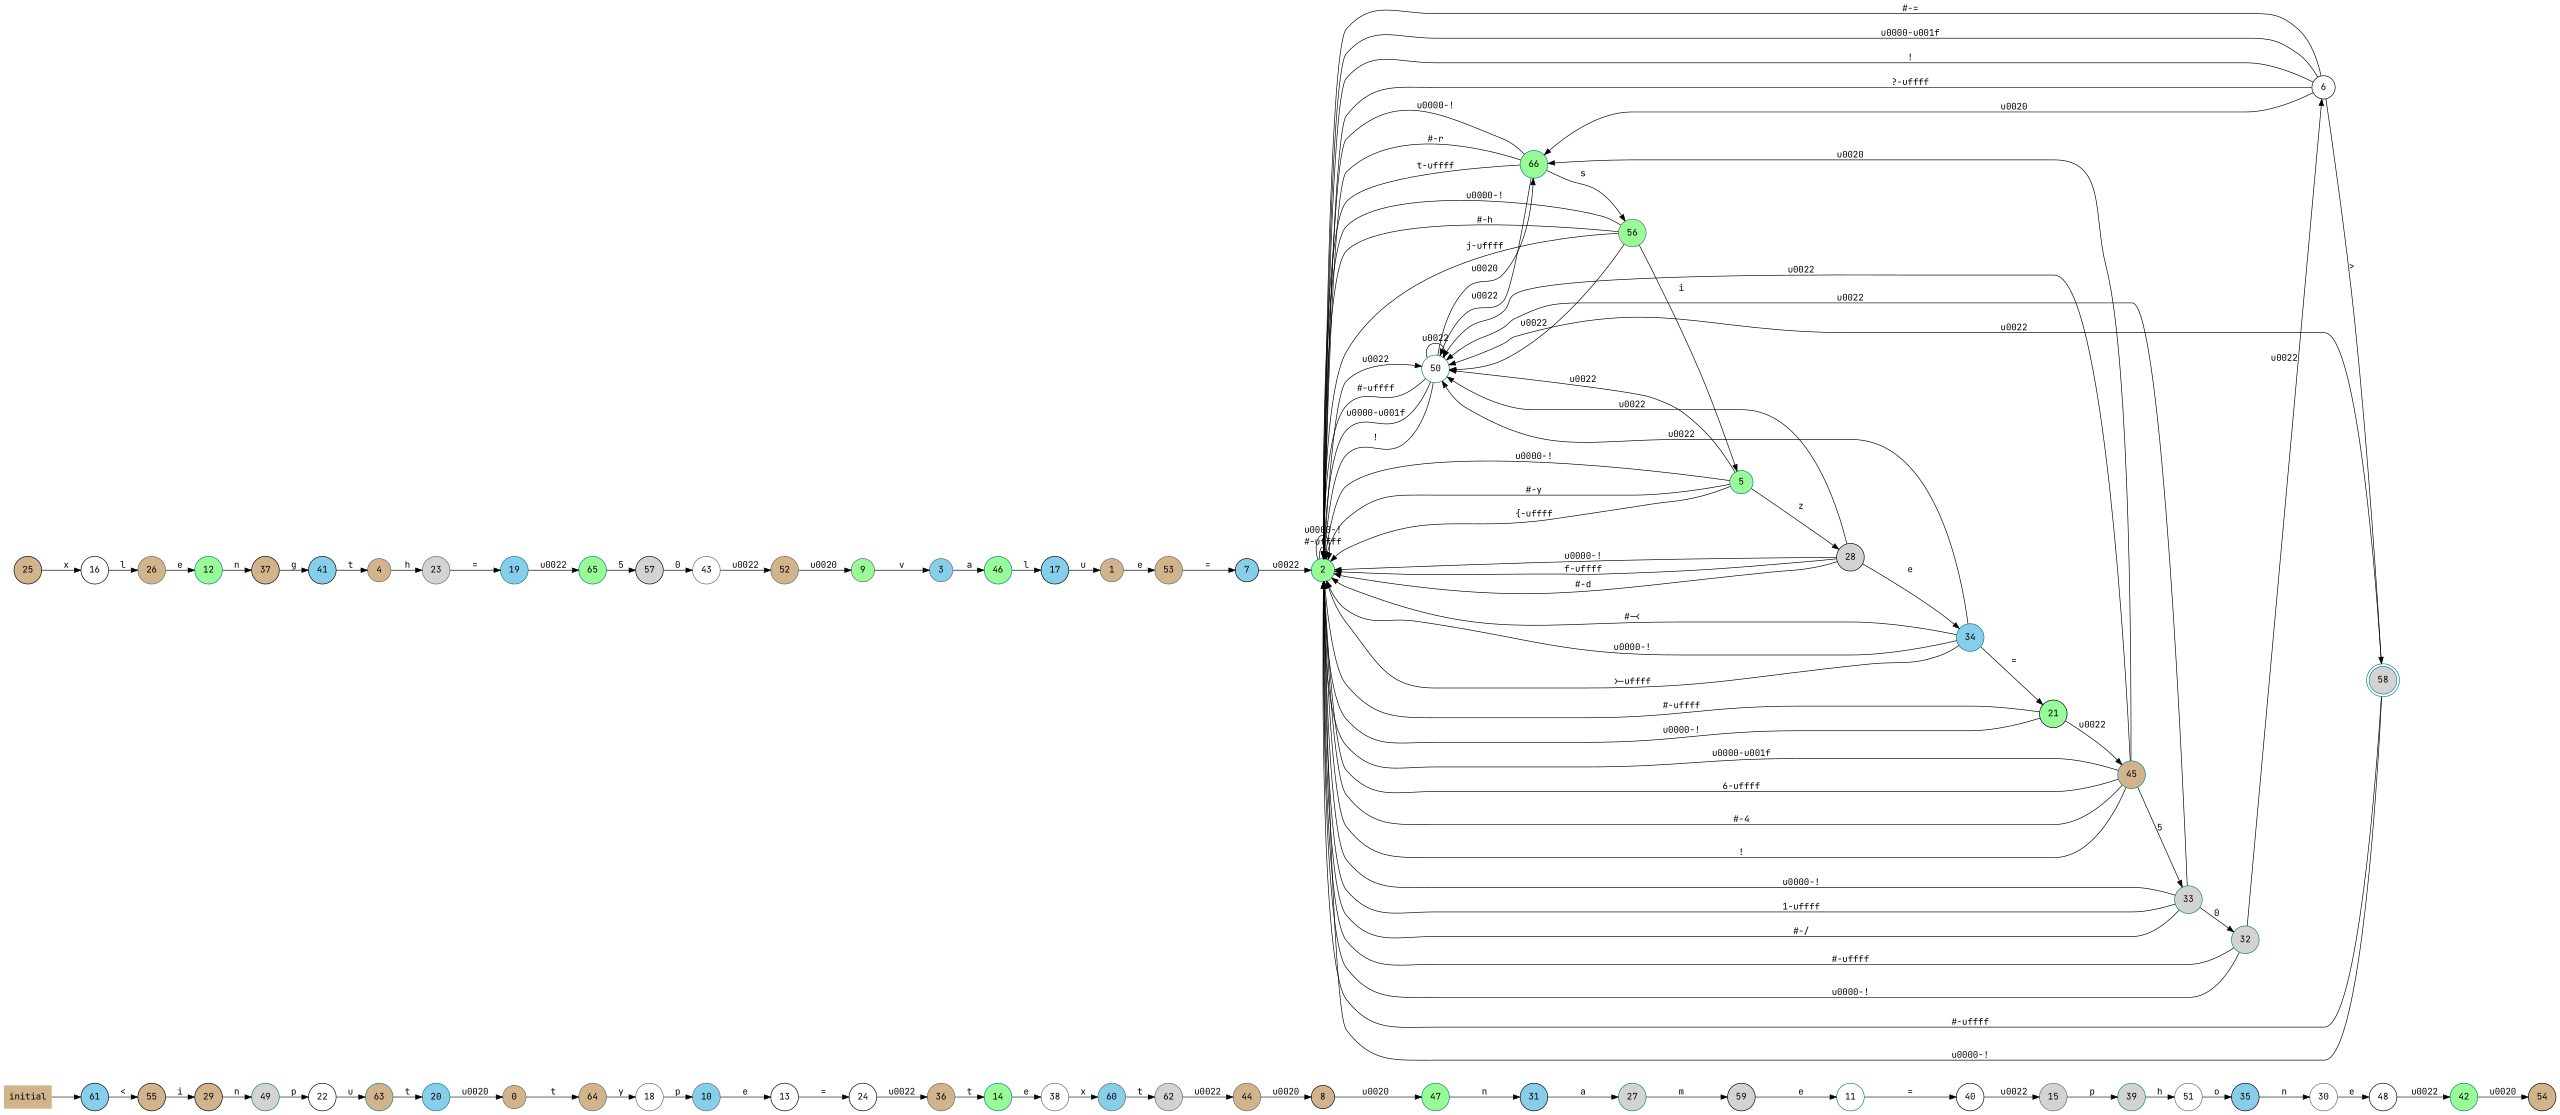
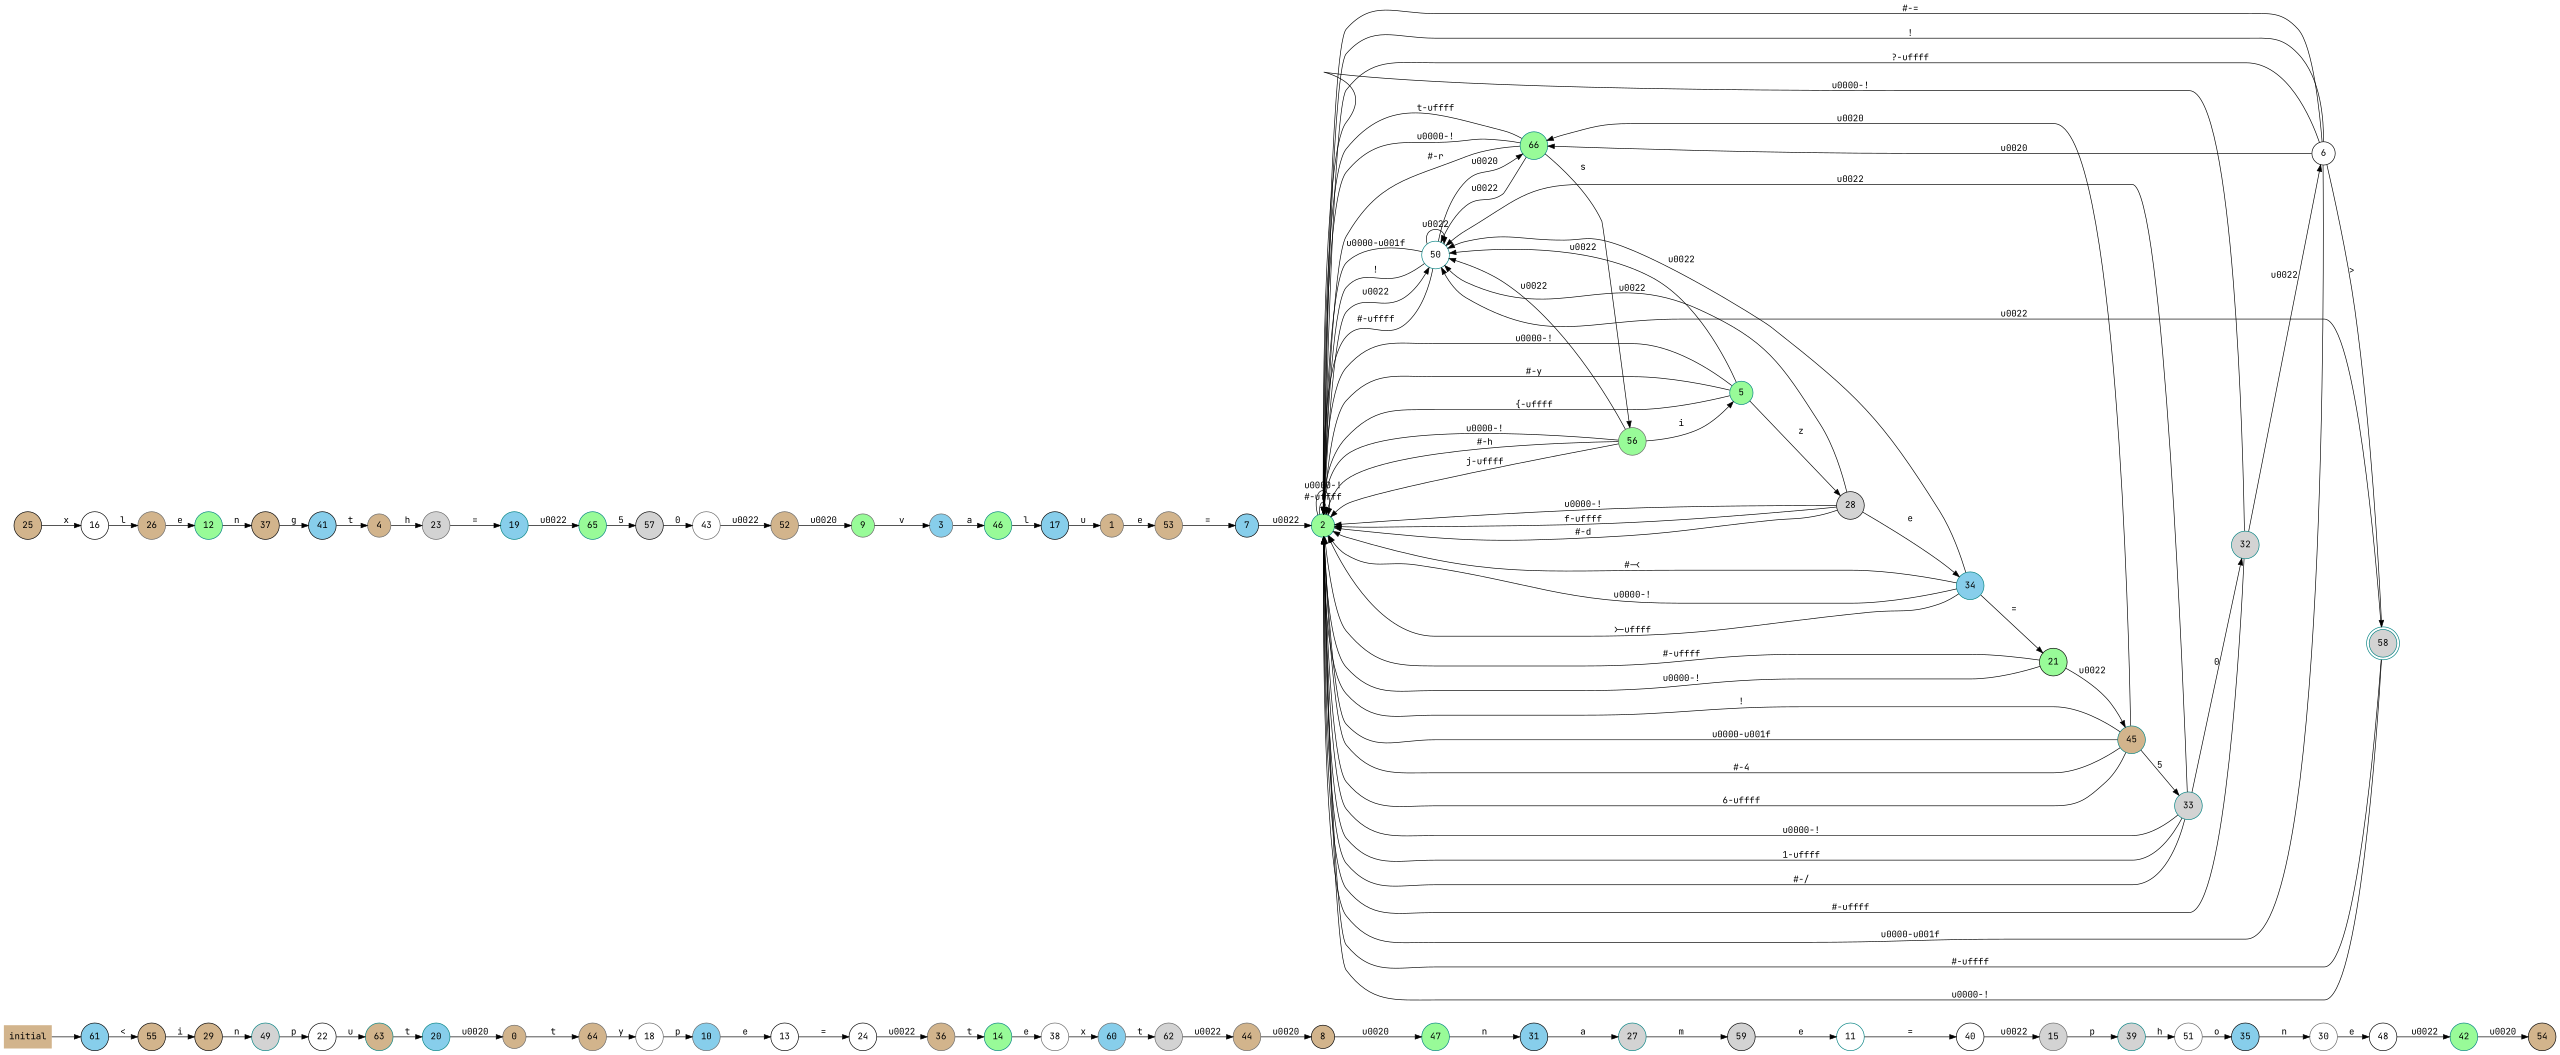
  digraph {
    fontname="JetBrains Mono"
    rankdir=LR
    node [color=black fillcolor=tan fontname="JetBrains Mono" shape=circle style=filled]
    edge [fontname="JetBrains Mono"]
    0 [color=gray40]
    64 [color=gray40]
    18 [color=gray40 fillcolor=white]
    10 [color=gray40 fillcolor=skyblue]
    1 [color=gray40]
    53 [color=gray40]
    7 [fillcolor=skyblue]
    2 [color=teal fillcolor=palegreen]
    50 [color=teal fillcolor=white]
    66 [color=teal fillcolor=palegreen]
    56 [color=gray40 fillcolor=palegreen]
    3 [color=gray40 fillcolor=skyblue]
    46 [color=teal fillcolor=palegreen]
    17 [fillcolor=skyblue]
    4 [color=gray40]
    23 [color=gray40 fillcolor=lightgrey]
    19 [color=teal fillcolor=skyblue]
    65 [color=teal fillcolor=palegreen]
    5 [color=teal fillcolor=palegreen]
    28 [fillcolor=lightgrey]
    34 [color=teal fillcolor=skyblue]
    21 [fillcolor=palegreen]
    6 [fillcolor=white]
    58 [color=teal fillcolor=lightgrey shape=doublecircle]
    8
    47 [color=teal fillcolor=palegreen]
    31 [fillcolor=skyblue]
    27 [color=teal fillcolor=lightgrey]
    9 [color=gray40 fillcolor=palegreen]
    13 [fillcolor=white]
    24 [fillcolor=white]
    36 [color=gray40]
    11 [color=teal fillcolor=white]
    40 [fillcolor=white]
    15 [color=gray40 fillcolor=lightgrey]
    39 [color=teal fillcolor=lightgrey]
    12 [color=teal fillcolor=palegreen]
    37
    41 [fillcolor=skyblue]
    14 [color=teal fillcolor=palegreen]
    38 [color=gray40 fillcolor=white]
    60 [color=gray40 fillcolor=skyblue]
    62 [color=gray40 fillcolor=lightgrey]
    51 [color=gray40 fillcolor=white]
    35 [fillcolor=skyblue]
    16 [fillcolor=white]
    26 [color=gray40]
    57 [fillcolor=lightgrey]
    43 [color=gray40 fillcolor=white]
    20 [color=teal fillcolor=skyblue]
    45 [color=teal]
    33 [color=teal fillcolor=lightgrey]
    32 [color=teal fillcolor=lightgrey]
    22 [fillcolor=white]
    63 [color=teal]
    25
    59 [fillcolor=lightgrey]
    29
    49 [color=teal fillcolor=lightgrey]
    30 [color=gray40 fillcolor=white]
    48 [fillcolor=white]
    42 [color=teal fillcolor=palegreen]
    54
    44 [color=gray40]
    52 [color=gray40]
    55
    61 [fillcolor=skyblue]
    initial [color=teal shape=plaintext]
    0 -> 64 [label=t]
    64 -> 18 [label=y]
    18 -> 10 [label=p]
    10 -> 13 [label=e]
    1 -> 53 [label=e]
    53 -> 7 [label="="]
    7 -> 2 [label="\u0022"]
    2 -> 2 [label="#-\uffff"]
    2 -> 2 [label="\u0000-!"]
    2 -> 50 [label="\u0022"]
    50 -> 2 [label="#-\uffff"]
    50 -> 2 [label="\u0000-\u001f"]
    50 -> 2 [label="!"]
    50 -> 50 [label="\u0022"]
    50 -> 66 [label="\u0020"]
    66 -> 2 [label="\u0000-!"]
    66 -> 2 [label="#-r"]
    66 -> 2 [label="t-\uffff"]
    66 -> 50 [label="\u0022"]
    66 -> 56 [label=s]
    56 -> 2 [label="\u0000-!"]
    56 -> 2 [label="#-h"]
    56 -> 2 [label="j-\uffff"]
    56 -> 50 [label="\u0022"]
    56 -> 5 [label=i]
    3 -> 46 [label=a]
    46 -> 17 [label=l]
    17 -> 1 [label=u]
    4 -> 23 [label=h]
    23 -> 19 [label="="]
    19 -> 65 [label="\u0022"]
    65 -> 57 [label=5]
    5 -> 2 [label="\u0000-!"]
    5 -> 2 [label="#-y"]
    5 -> 2 [label="{-\uffff"]
    5 -> 50 [label="\u0022"]
    5 -> 28 [label=z]
    28 -> 2 [label="\u0000-!"]
    28 -> 2 [label="f-\uffff"]
    28 -> 2 [label="#-d"]
    28 -> 50 [label="\u0022"]
    28 -> 34 [label=e]
    34 -> 2 [label="#-<"]
    34 -> 2 [label="\u0000-!"]
    34 -> 2 [label=">-\uffff"]
    34 -> 50 [label="\u0022"]
    34 -> 21 [label="="]
    21 -> 2 [label="#-\uffff"]
    21 -> 2 [label="\u0000-!"]
    21 -> 45 [label="\u0022"]
    6 -> 2 [label="#-="]
    6 -> 2 [label="\u0000-\u001f"]
    6 -> 2 [label="!"]
    6 -> 2 [label="?-\uffff"]
    6 -> 66 [label="\u0020"]
    6 -> 58 [label=">"]
    58 -> 2 [label="#-\uffff"]
    58 -> 2 [label="\u0000-!"]
    58 -> 50 [label="\u0022"]
    8 -> 47 [label="\u0020"]
    47 -> 31 [label=n]
    31 -> 27 [label=a]
    27 -> 59 [label=m]
    9 -> 3 [label=v]
    13 -> 24 [label="="]
    24 -> 36 [label="\u0022"]
    36 -> 14 [label=t]
    11 -> 40 [label="="]
    40 -> 15 [label="\u0022"]
    15 -> 39 [label=p]
    39 -> 51 [label=h]
    12 -> 37 [label=n]
    37 -> 41 [label=g]
    41 -> 4 [label=t]
    14 -> 38 [label=e]
    38 -> 60 [label=x]
    60 -> 62 [label=t]
    62 -> 44 [label="\u0022"]
    51 -> 35 [label=o]
    35 -> 30 [label=n]
    16 -> 26 [label=l]
    26 -> 12 [label=e]
    57 -> 43 [label=0]
    43 -> 52 [label="\u0022"]
    20 -> 0 [label="\u0020"]
    45 -> 2 [label="\u0000-\u001f"]
    45 -> 2 [label="6-\uffff"]
    45 -> 2 [label="#-4"]
    45 -> 2 [label="!"]
-   45 -> 50 [label="\u0022"]
    45 -> 66 [label="\u0020"]
    45 -> 33 [label=5]
    33 -> 2 [label="\u0000-!"]
    33 -> 2 [label="1-\uffff"]
    33 -> 2 [label="#-/"]
    33 -> 50 [label="\u0022"]
    33 -> 32 [label=0]
    32 -> 2 [label="#-\uffff"]
    32 -> 2 [label="\u0000-!"]
    32 -> 6 [label="\u0022"]
    22 -> 63 [label=u]
    63 -> 20 [label=t]
    25 -> 16 [label=x]
    59 -> 11 [label=e]
    29 -> 49 [label=n]
    49 -> 22 [label=p]
    30 -> 48 [label=e]
    48 -> 42 [label="\u0022"]
    42 -> 54 [label="\u0020"]
    44 -> 8 [label="\u0020"]
    52 -> 9 [label="\u0020"]
    55 -> 29 [label=i]
    61 -> 55 [label="<"]
    initial -> 61
  }
